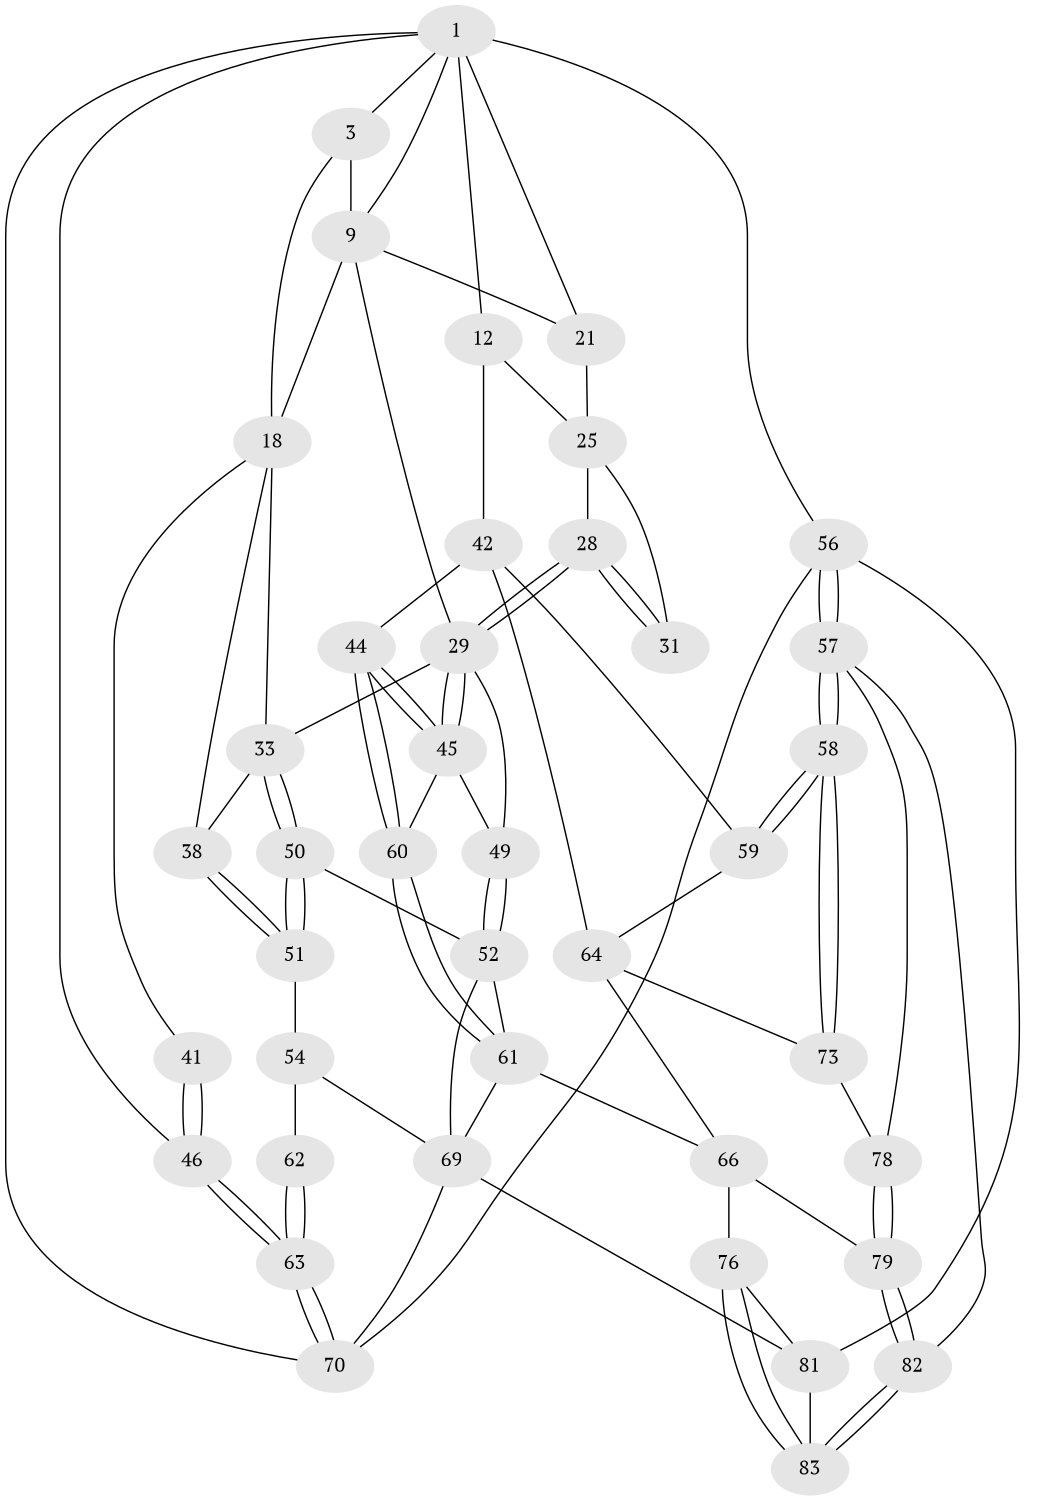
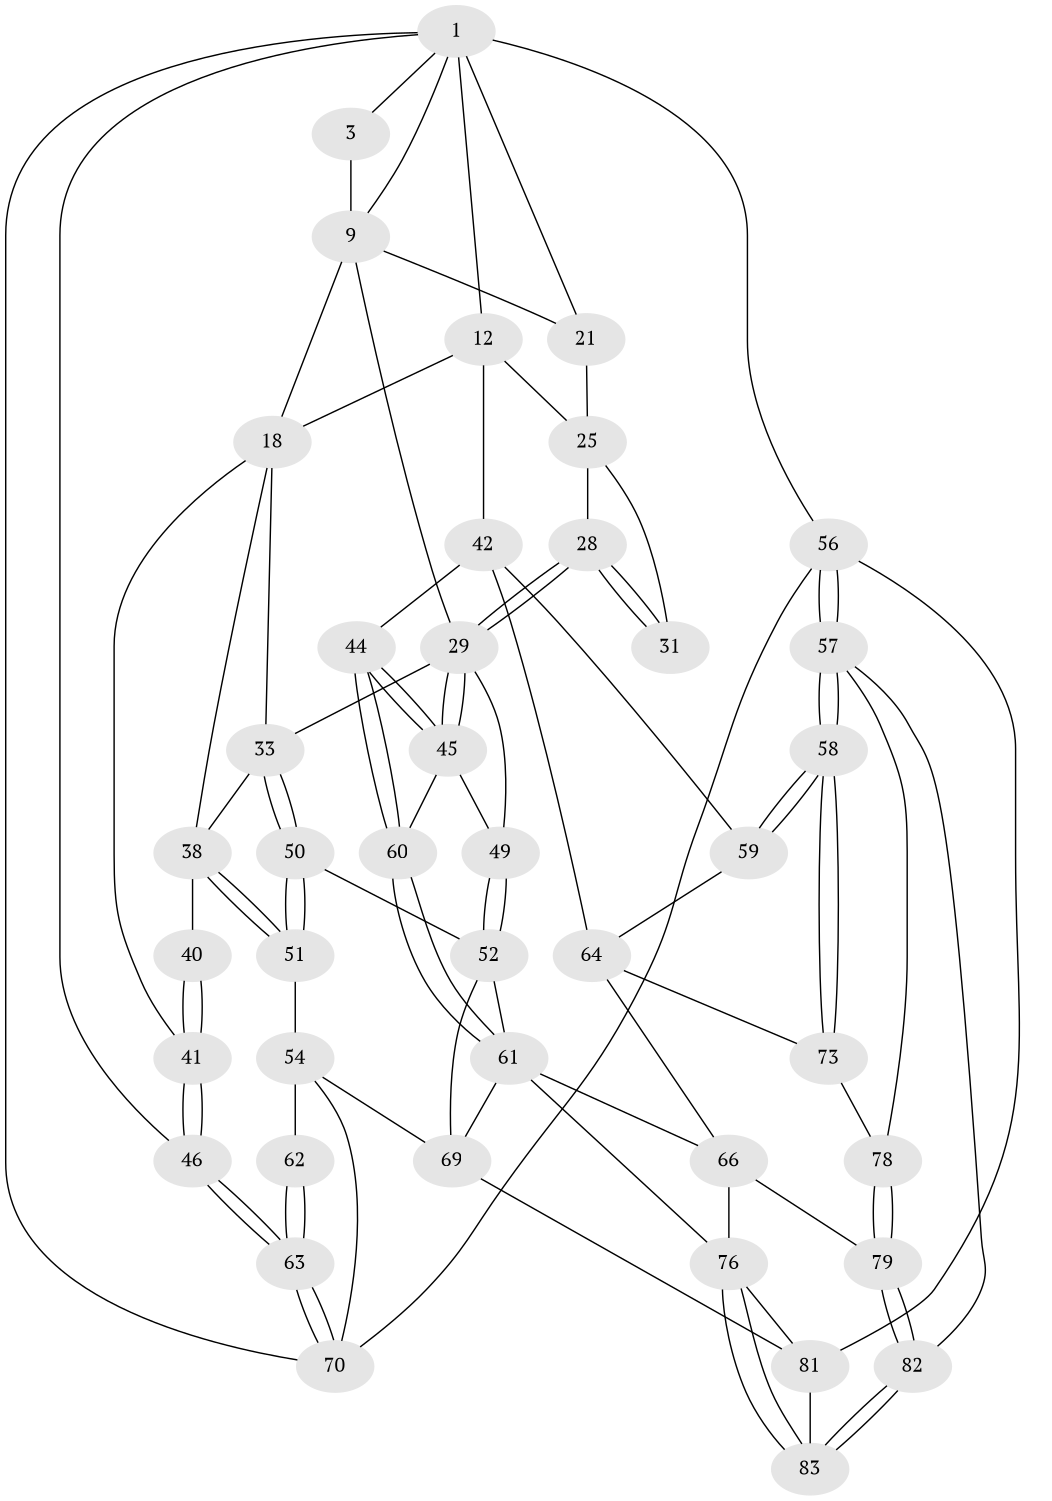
  graph {
    fontname="PT Serif"
    node [color=gray90 fontname="PT Serif" style=filled]
    edge [fontname="PT Serif"]
    1 [super="+8+2"]
    n2 [label=3 super="+5"]
    9 [super="+10+20"]
    12 [super="+13+23"]
    21
    46
    56
    70
    18 [super="+19"]
    29 [super="+30"]
    25 [super="+26"]
    42 [super="+43+47"]
    63
    57 [super="+85"]
    81 [super="+86"]
    33 [super="+34"]
    38 [super="+39"]
    41
    45 [super="+48"]
    49
    28
    31
    44
    59
    64 [super="+65"]
    50
+   40
    51
    60
    52 [super="+53"]
    54 [super="+55+68"]
    69 [super="+72"]
    62
    73 [super="+74"]
    66 [super="+75"]
    61 [super="+67"]
    76 [super="+77"]
    58
    78 [super="+84"]
    82
    83
    79
    1 -- n2
    1 -- 9
    1 -- 12 [weight=2]
    1 -- 21
    1 -- 46
    1 -- 56
    1 -- 70
    n2 -- 9 [weight=3]
-   n2 -- 18
+   12 -- 18
    9 -- 21
    9 -- 18 [weight=2]
    9 -- 29
    12 -- 25
    12 -- 42
    21 -- 25
    46 -- 63
    46 -- 63
    56 -- 70
    56 -- 57
    56 -- 57
    56 -- 81
    18 -- 33
    18 -- 38
    18 -- 41
    29 -- 33
    29 -- 45
    29 -- 45
    29 -- 49
    25 -- 28
    25 -- 31 [weight=2]
    42 -- 44
    42 -- 59
    42 -- 64
    63 -- 70
    63 -- 70
    57 -- 58
    57 -- 58
    57 -- 78
    57 -- 82
    81 -- 83
    33 -- 38
    33 -- 50
    33 -- 50
+   38 -- 40
    38 -- 51
    38 -- 51
    41 -- 46
    41 -- 46
    45 -- 49
    45 -- 60
    49 -- 52
    49 -- 52
    28 -- 29
    28 -- 29
    28 -- 31
    28 -- 31
    44 -- 45
    44 -- 45
    44 -- 60
    44 -- 60
    59 -- 64
    64 -- 73
    64 -- 66
    50 -- 51
    50 -- 51
    50 -- 52
+   40 -- 41
+   40 -- 41
    51 -- 54
    60 -- 61
    60 -- 61
    52 -- 69
    52 -- 61
    54 -- 69
    54 -- 62 [weight=2]
-   69 -- 70
+   54 -- 70
    69 -- 81
    62 -- 63
    62 -- 63
    73 -- 78
    66 -- 76
    66 -- 79
    61 -- 69
    61 -- 66
+   61 -- 76
    76 -- 81
    76 -- 83
    76 -- 83
    58 -- 59
    58 -- 59
    58 -- 73
    58 -- 73
    78 -- 79
    78 -- 79
    82 -- 83
    82 -- 83
    79 -- 82
    79 -- 82
  }
